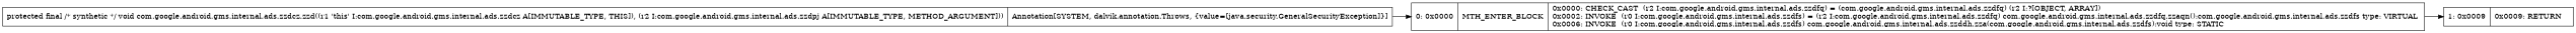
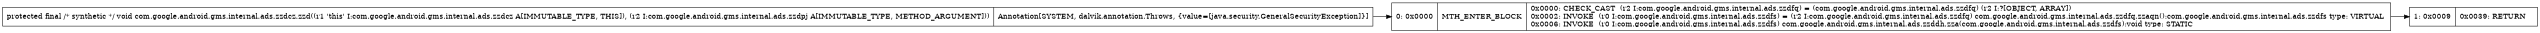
  digraph {
    rankdir=LR
    node [shape=record]
    n1 [label="{0\:\ 0x0000|MTH_ENTER_BLOCK\l|0x0000: CHECK_CAST  (r2 I:com.google.android.gms.internal.ads.zzdfq) = (com.google.android.gms.internal.ads.zzdfq) (r2 I:?[OBJECT, ARRAY]) \l0x0002: INVOKE  (r0 I:com.google.android.gms.internal.ads.zzdfs) = (r2 I:com.google.android.gms.internal.ads.zzdfq) com.google.android.gms.internal.ads.zzdfq.zzaqn():com.google.android.gms.internal.ads.zzdfs type: VIRTUAL \l0x0006: INVOKE  (r0 I:com.google.android.gms.internal.ads.zzdfs) com.google.android.gms.internal.ads.zzddh.zza(com.google.android.gms.internal.ads.zzdfs):void type: STATIC \l}"]
-   n2 [label="{1\:\ 0x0009|0x0009: RETURN   \l}"]
+   n2 [label="{1\:\ 0x0009|0x0039: RETURN   \l}"]
    n3 [label="{protected final \/* synthetic *\/ void com.google.android.gms.internal.ads.zzdcz.zzd((r1 'this' I:com.google.android.gms.internal.ads.zzdcz A[IMMUTABLE_TYPE, THIS]), (r2 I:com.google.android.gms.internal.ads.zzdpj A[IMMUTABLE_TYPE, METHOD_ARGUMENT]))  | Annotation[SYSTEM, dalvik.annotation.Throws, \{value=[java.security.GeneralSecurityException]\}]\l}"]
    n1 -> n2
    n3 -> n1
  }
